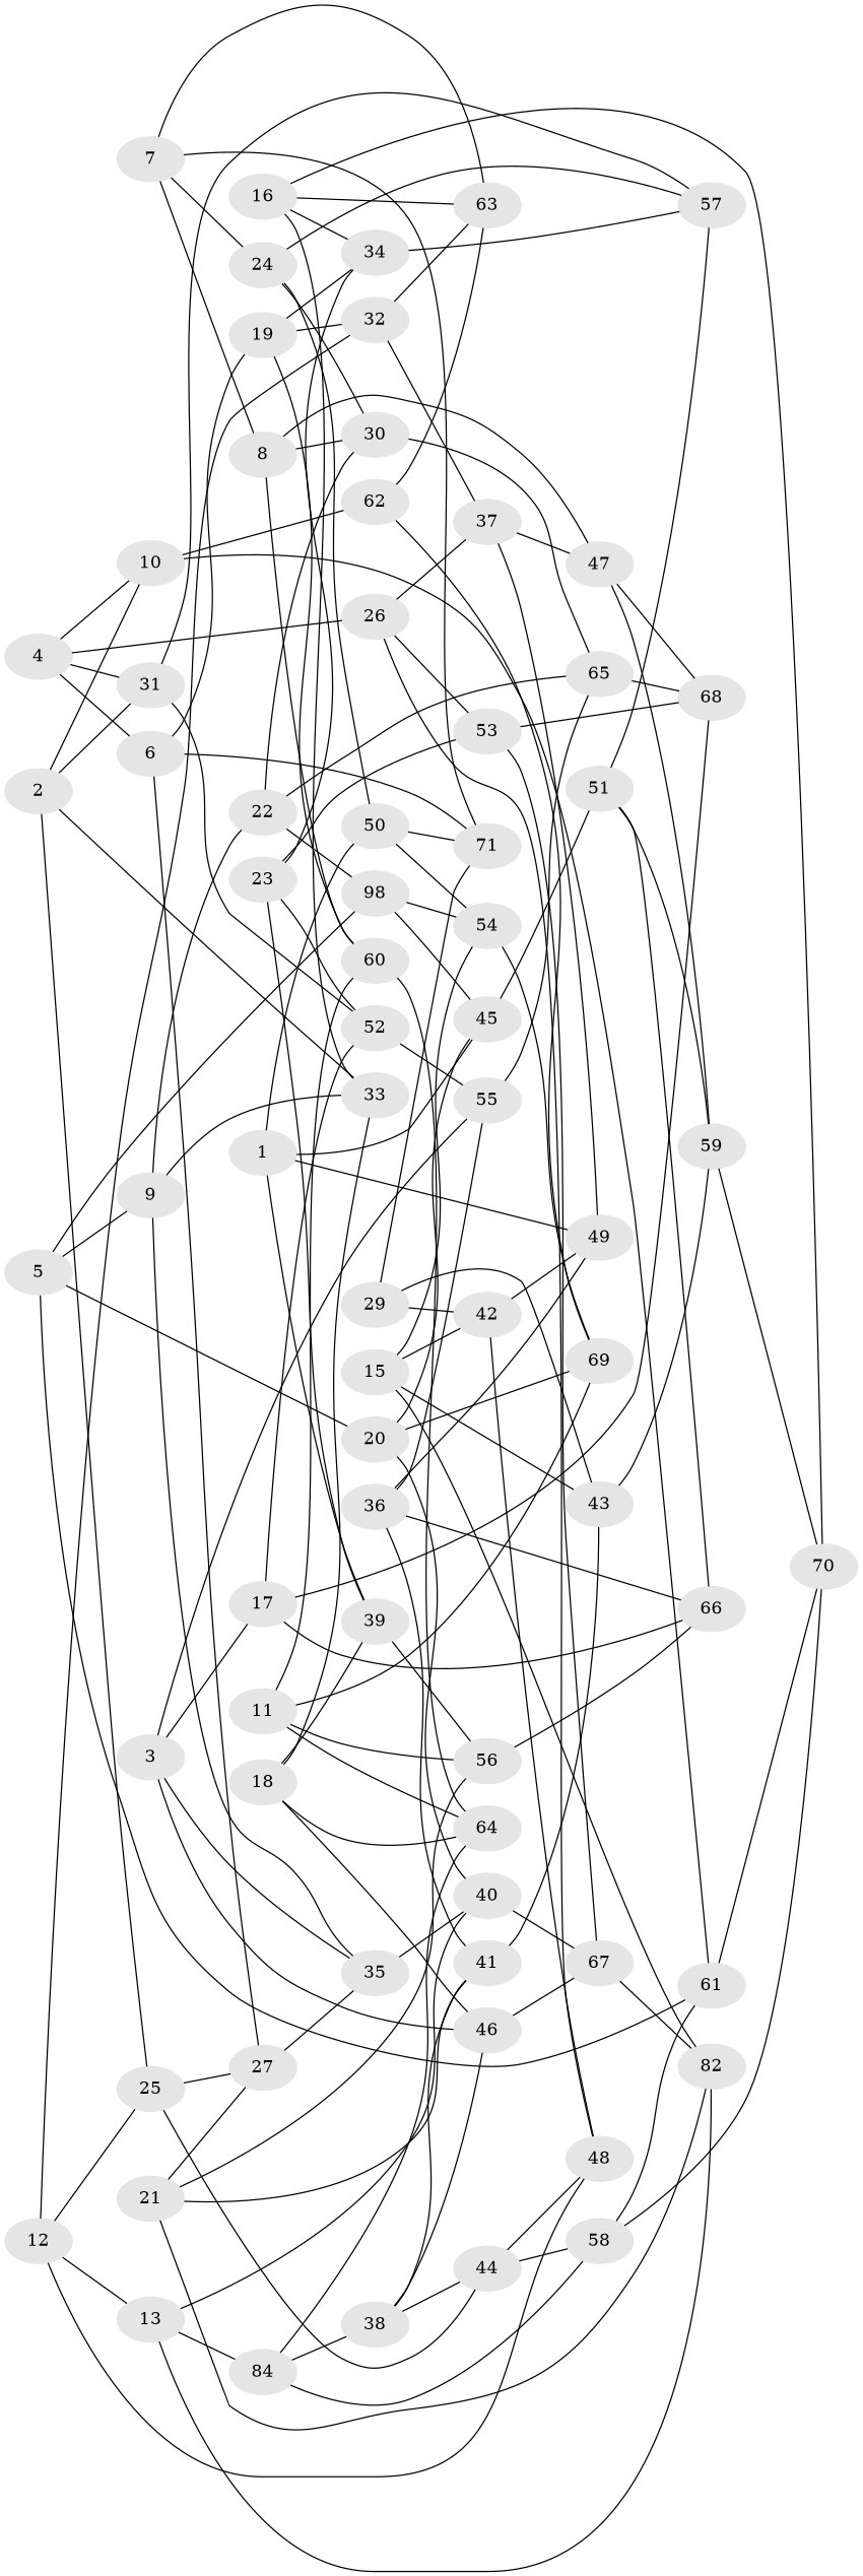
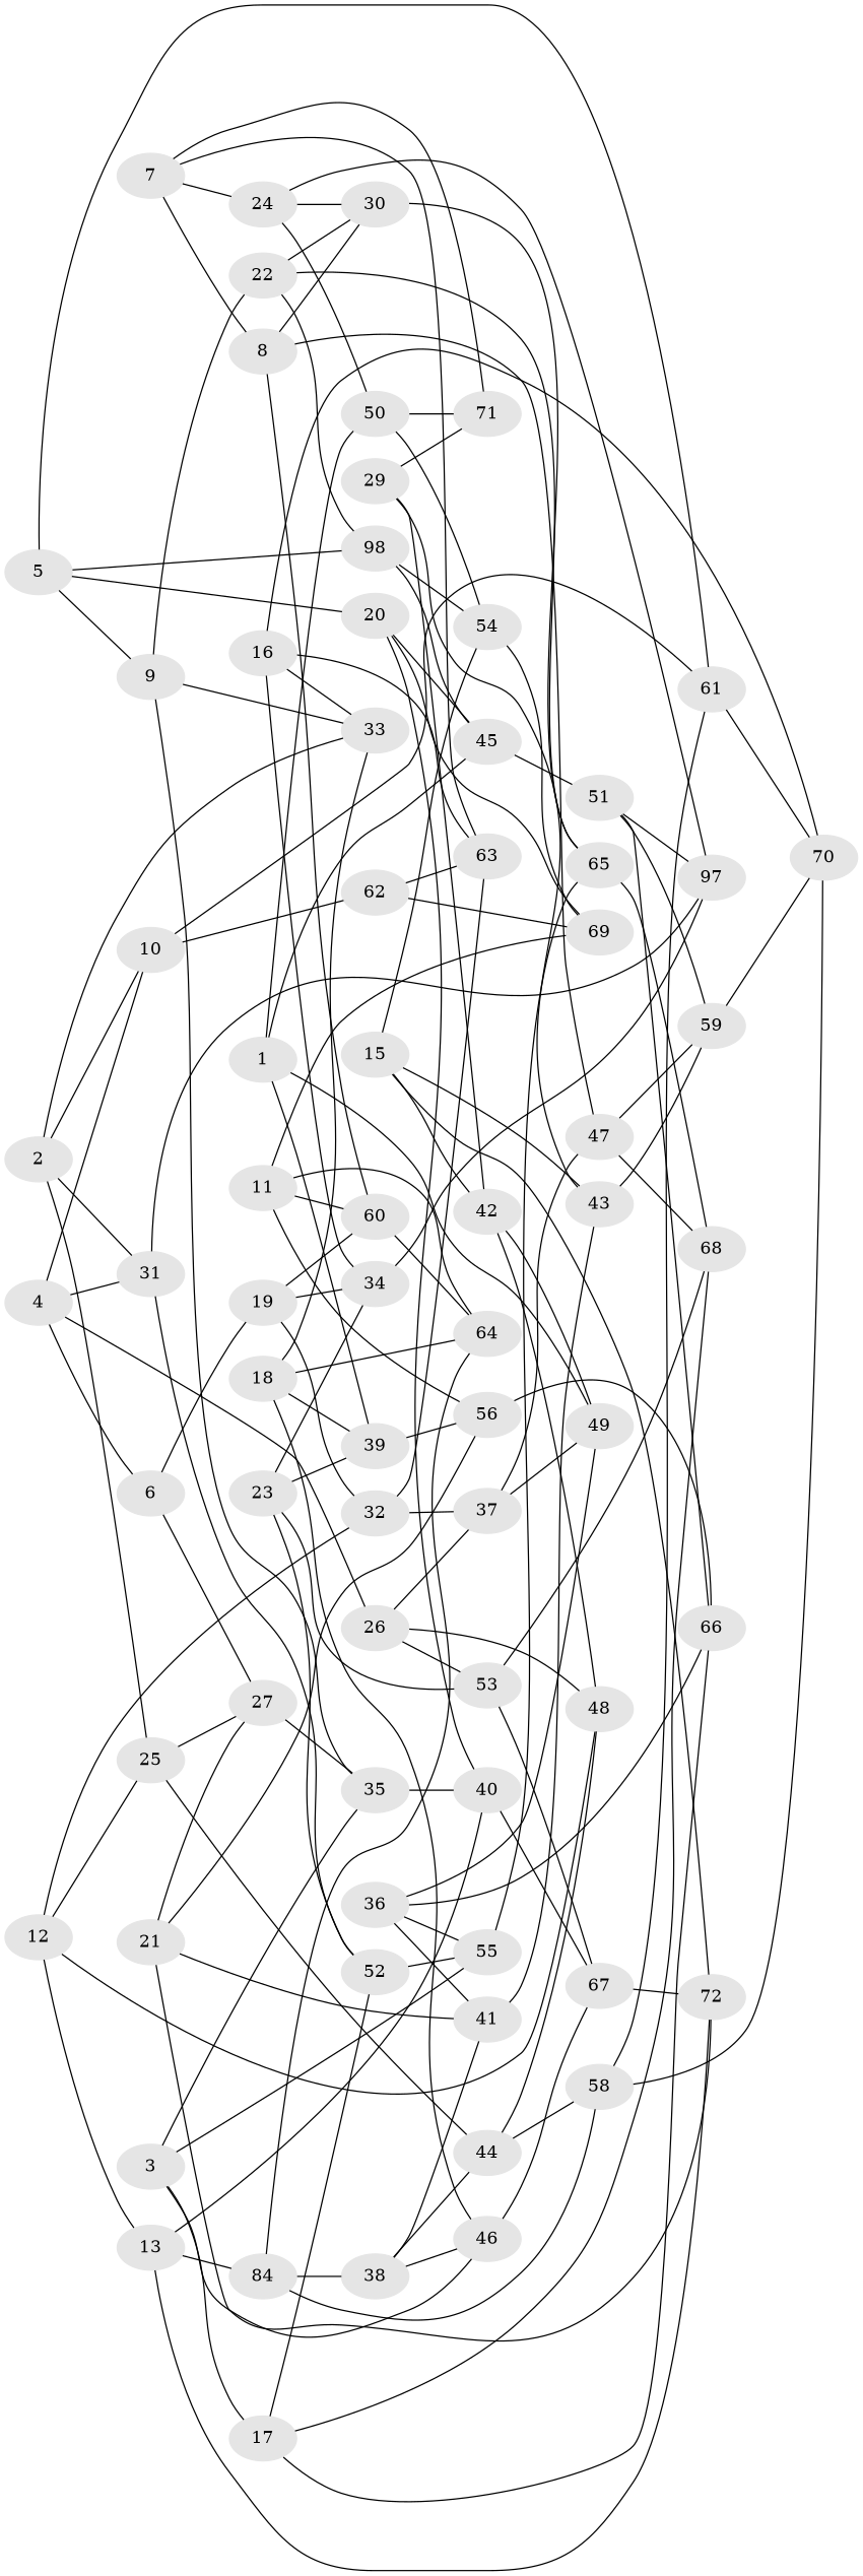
  graph {
    rankdir=LR
    node [color=gray90 style=filled]
    1
    39
    45
    49
    50
    56
    51
    71
    54
    2
    10
    25
    31
    33
    61
    62
    27
    44
    52
-   57
+   57 [label=97]
    3
    17
    35
    46
    55
    66
    68
    40
    67
    65
    4
    6
    26
    19
    48
    53
    37
    5
    9
    20
    n41 [label=98]
    22
    69
    70
    60
    32
    34
    7
    8
    24
    63
    30
    47
    59
    64
    11
    12
    13
    n59 [label=84]
-   72 [label=82]
+   72
    38
    58
    41
    15
    42
    43
    16
    18
    21
    23
    29
    36
    1 -- 39
    1 -- 45
    1 -- 49
    1 -- 50
    39 -- 56
    45 -- 51
    50 -- 71
    50 -- 54
    56 -- 66
    51 -- 57
    51 -- 66
    51 -- 59
    54 -- 69
    2 -- 10
    2 -- 25
    2 -- 31
    2 -- 33
    10 -- 61
    10 -- 62
    25 -- 27
    25 -- 44
    31 -- 52
    31 -- 57
    61 -- 70
    62 -- 69
    62 -- 63
    27 -- 35
    44 -- 48
    44 -- 58
    52 -- 55
    3 -- 17
    3 -- 35
    3 -- 46
    3 -- 55
    17 -- 52
    17 -- 66
    17 -- 68
    35 -- 40
    46 -- 67
    55 -- 65
    40 -- 67
    67 -- 72
    65 -- 68
    4 -- 10
    4 -- 31
    4 -- 6
    4 -- 26
-   6 -- 71
    6 -- 27
    6 -- 19
    26 -- 48
    26 -- 53
    26 -- 37
    19 -- 60
    19 -- 32
    19 -- 34
    53 -- 68
    53 -- 67
    37 -- 49
    37 -- 47
    5 -- 61
    5 -- 9
    5 -- 20
    5 -- n41
    9 -- 33
    9 -- 35
    9 -- 22
    20 -- 45
    20 -- 40
    20 -- 69
    n41 -- 45
    n41 -- 54
    22 -- 65
    22 -- n41
    22 -- 30
    60 -- 64
    32 -- 37
    32 -- 63
    34 -- 57
    7 -- 71
    7 -- 8
    7 -- 24
    7 -- 63
    8 -- 60
    8 -- 30
    8 -- 47
    24 -- 50
    24 -- 57
    24 -- 30
    30 -- 65
    47 -- 68
    47 -- 59
    59 -- 70
    11 -- 56
    11 -- 69
    11 -- 60
    11 -- 64
    12 -- 25
    12 -- 48
    12 -- 32
    12 -- 13
    13 -- 40
    13 -- n59
    13 -- 72
    n59 -- 64
    n59 -- 38
    n59 -- 58
    38 -- 44
    38 -- 46
    38 -- 41
    58 -- 61
    58 -- 70
    41 -- 43
    15 -- 54
    15 -- 72
    15 -- 42
    15 -- 43
    42 -- 49
    42 -- 48
    43 -- 59
    16 -- 33
    16 -- 70
    16 -- 34
    16 -- 63
    18 -- 39
    18 -- 33
    18 -- 46
    18 -- 64
    21 -- 56
    21 -- 27
    21 -- 72
    21 -- 41
    23 -- 39
    23 -- 52
    23 -- 53
    23 -- 34
    29 -- 71
    29 -- 42
    29 -- 43
    36 -- 49
    36 -- 55
    36 -- 66
    36 -- 41
  }
